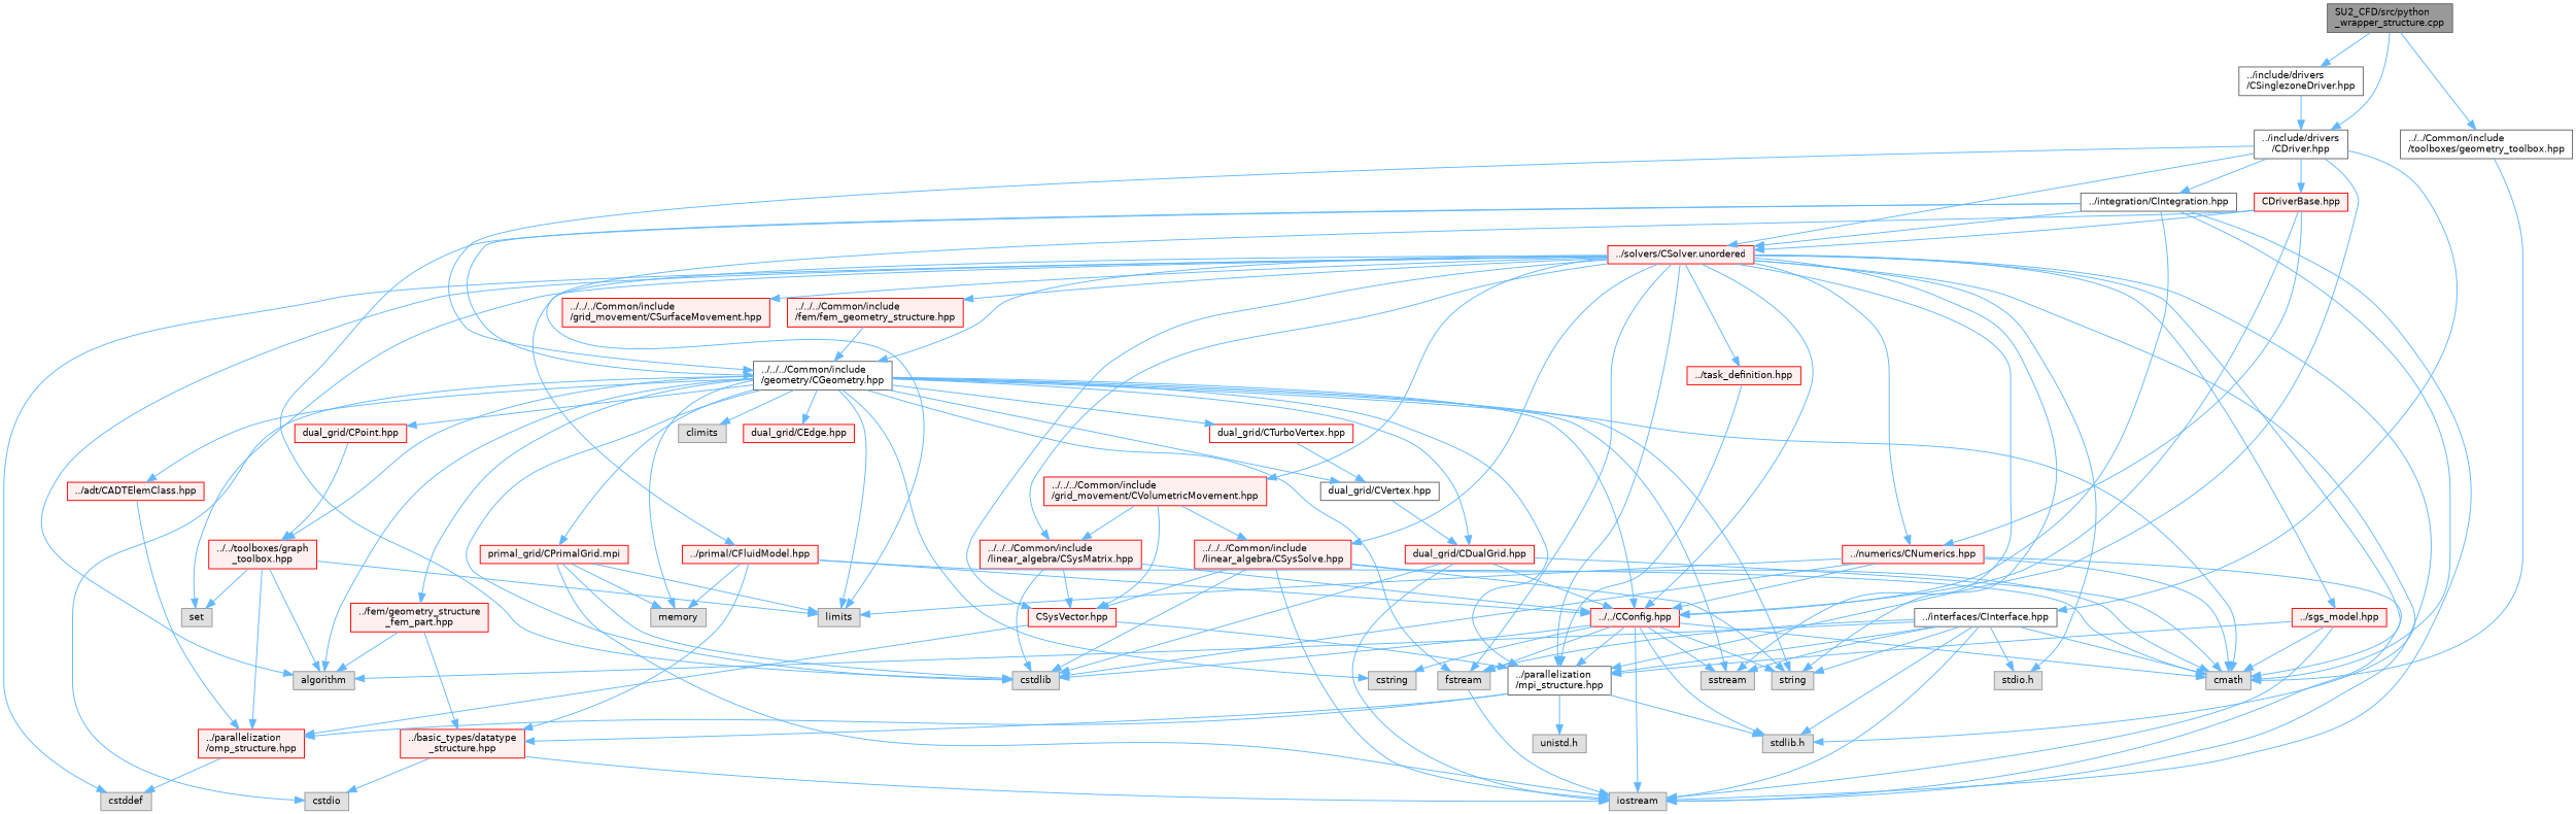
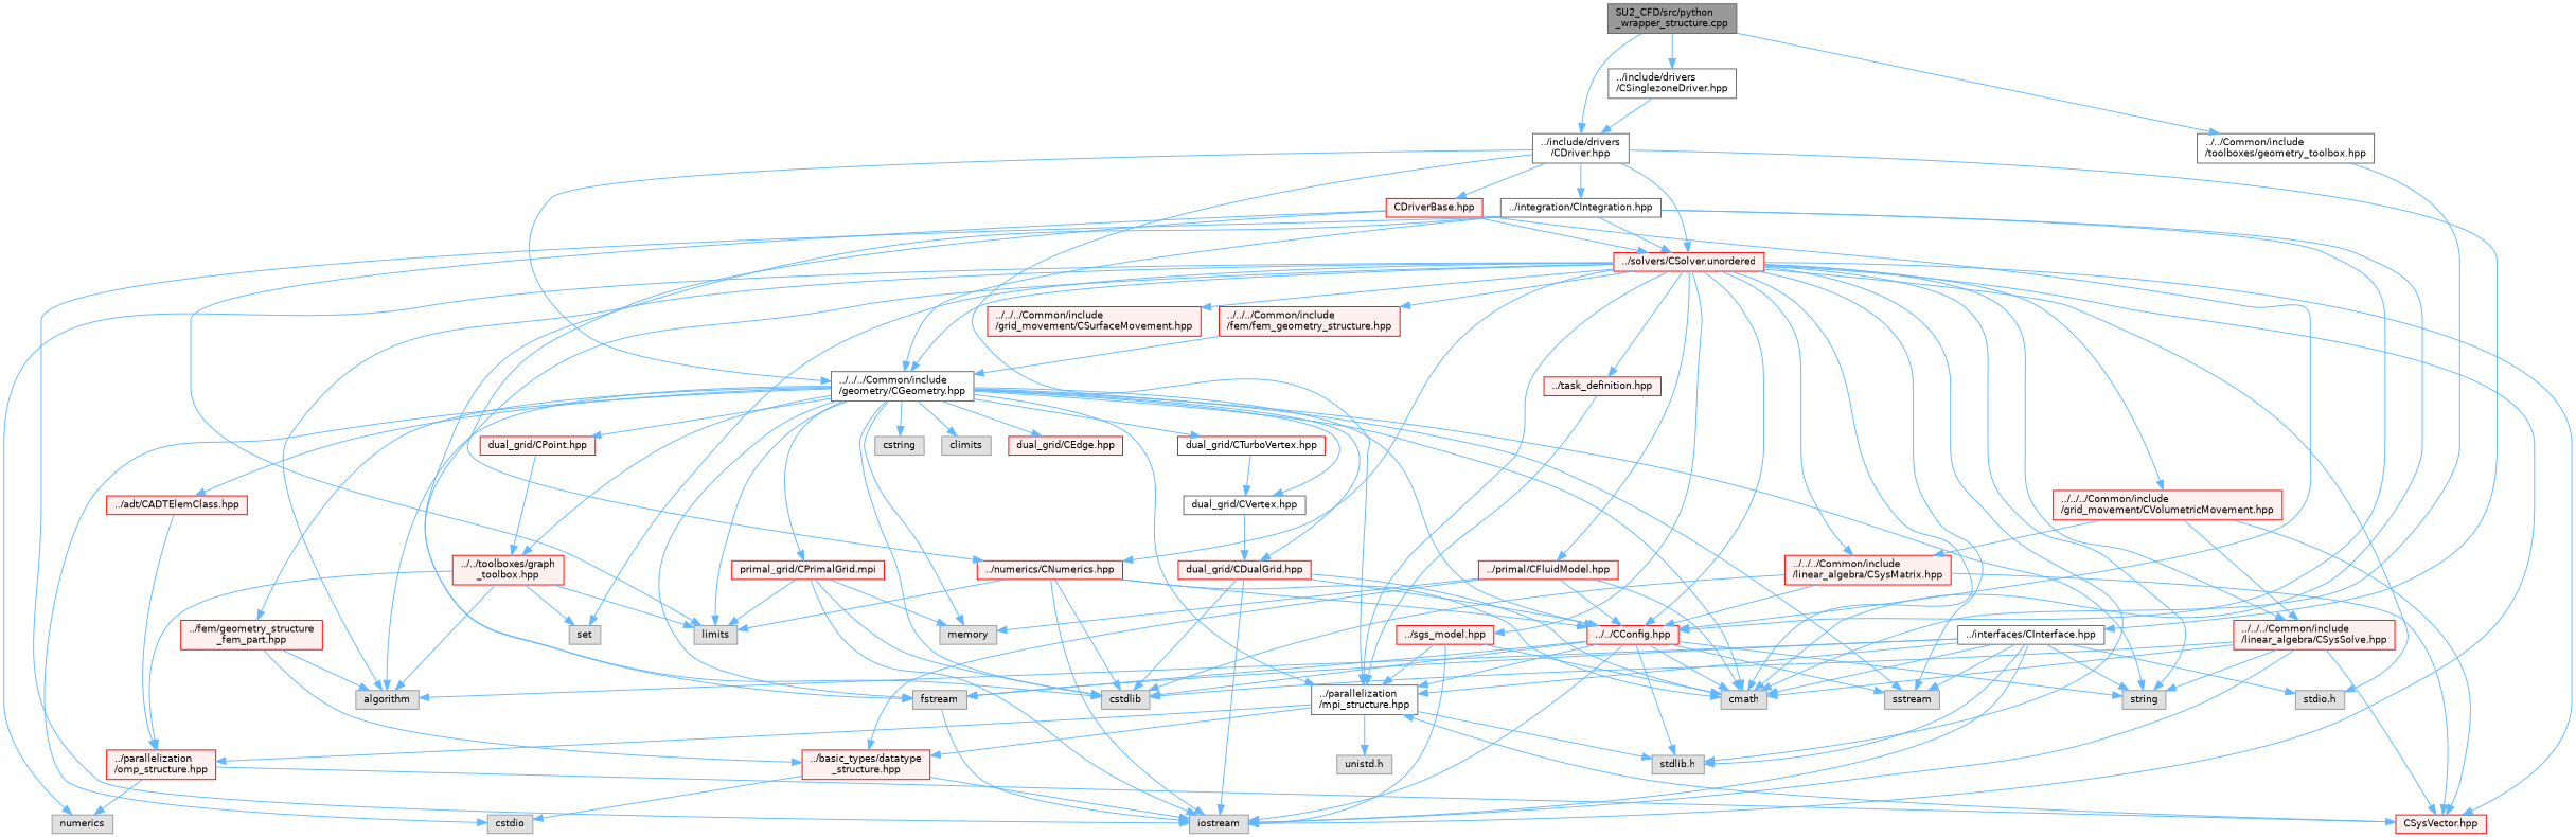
  digraph {
    node [color=red fillcolor="#FFF0F0" fontname=Helvetica fontsize=10 shape=box style=filled]
    edge [color=steelblue1 fontname=Helvetica fontsize=10 labelfontname=Helvetica labelfontsize=10 style=solid]
    n1 [color=gray40 fillcolor=grey60 fontcolor=black height=0.2 label="SU2_CFD/src/python\l_wrapper_structure.cpp" width=0.4]
    n2 [color=grey40 fillcolor=white height=0.2 label="../../Common/include\l/toolboxes/geometry_toolbox.hpp" width=0.4]
    n3 [color=grey40 fillcolor=white height=0.2 label="../include/drivers\l/CDriver.hpp" width=0.4]
    n4 [color=grey40 fillcolor=white height=0.2 label="../include/drivers\l/CSinglezoneDriver.hpp" width=0.4]
    n5 [color=grey60 fillcolor="#E0E0E0" height=0.2 label=cmath width=0.4]
    n6 [color=grey40 fillcolor=white height=0.2 label="../../../Common/include\l/geometry/CGeometry.hpp" width=0.4]
    n7 [color=grey40 fillcolor=white height=0.2 label="../parallelization\l/mpi_structure.hpp" width=0.4]
    n8 [color=grey40 fillcolor=white height=0.2 label="../integration/CIntegration.hpp" width=0.4]
    n9 [height=0.2 label="../solvers/CSolver.unordered" width=0.4]
    n10 [color=grey40 fillcolor=white height=0.2 label="../interfaces/CInterface.hpp" width=0.4]
    n11 [height=0.2 label="CDriverBase.hpp" width=0.4]
    n12 [color=grey60 fillcolor="#E0E0E0" height=0.2 label=limits width=0.4]
    n13 [color=grey60 fillcolor="#E0E0E0" height=0.2 label=cstdio width=0.4]
    n14 [color=grey60 fillcolor="#E0E0E0" height=0.2 label=string width=0.4]
    n15 [color=grey60 fillcolor="#E0E0E0" height=0.2 label=fstream width=0.4]
    n16 [color=grey60 fillcolor="#E0E0E0" height=0.2 label=sstream width=0.4]
    n17 [color=grey60 fillcolor="#E0E0E0" height=0.2 label=algorithm width=0.4]
    n18 [color=grey60 fillcolor="#E0E0E0" height=0.2 label=cstring width=0.4]
    n19 [color=grey60 fillcolor="#E0E0E0" height=0.2 label=cstdlib width=0.4]
    n20 [color=grey60 fillcolor="#E0E0E0" height=0.2 label=climits width=0.4]
    n21 [color=grey60 fillcolor="#E0E0E0" height=0.2 label=memory width=0.4]
    n22 [height=0.2 label="primal_grid/CPrimalGrid.mpi" width=0.4]
    n23 [height=0.2 label="dual_grid/CDualGrid.hpp" width=0.4]
    n24 [height=0.2 label="../../CConfig.hpp" width=0.4]
    n25 [height=0.2 label="dual_grid/CPoint.hpp" width=0.4]
    n26 [height=0.2 label="../../toolboxes/graph\l_toolbox.hpp" width=0.4]
    n27 [height=0.2 label="dual_grid/CEdge.hpp" width=0.4]
    n28 [color=grey40 fillcolor=white height=0.2 label="dual_grid/CVertex.hpp" width=0.4]
    n29 [fillcolor=white height=0.2 label="dual_grid/CTurboVertex.hpp" width=0.4]
    n30 [height=0.2 label="../fem/geometry_structure\l_fem_part.hpp" width=0.4]
    n31 [height=0.2 label="../adt/CADTElemClass.hpp" width=0.4]
    n32 [color=grey60 fillcolor="#E0E0E0" height=0.2 label="stdlib.h" width=0.4]
    n33 [height=0.2 label="../basic_types/datatype\l_structure.hpp" width=0.4]
    n34 [color=grey60 fillcolor="#E0E0E0" height=0.2 label="unistd.h" width=0.4]
    n35 [height=0.2 label="../parallelization\l/omp_structure.hpp" width=0.4]
    n36 [color=grey60 fillcolor="#E0E0E0" height=0.2 label=iostream width=0.4]
-   n37 [color=grey60 fillcolor="#E0E0E0" height=0.2 label=cstddef width=0.4]
+   n37 [color=grey60 fillcolor="#E0E0E0" height=0.2 label=numerics width=0.4]
    n38 [color=grey60 fillcolor="#E0E0E0" height=0.2 label=set width=0.4]
    n39 [color=grey60 fillcolor="#E0E0E0" height=0.2 label="stdio.h" width=0.4]
    n40 [height=0.2 label="../primal/CFluidModel.hpp" width=0.4]
    n41 [height=0.2 label="../task_definition.hpp" width=0.4]
    n42 [height=0.2 label="../numerics/CNumerics.hpp" width=0.4]
    n43 [height=0.2 label="../sgs_model.hpp" width=0.4]
    n44 [height=0.2 label="../../../Common/include\l/fem/fem_geometry_structure.hpp" width=0.4]
    n45 [height=0.2 label="../../../Common/include\l/linear_algebra/CSysMatrix.hpp" width=0.4]
    n46 [height=0.2 label="CSysVector.hpp" width=0.4]
    n47 [height=0.2 label="../../../Common/include\l/linear_algebra/CSysSolve.hpp" width=0.4]
    n48 [height=0.2 label="../../../Common/include\l/grid_movement/CSurfaceMovement.hpp" width=0.4]
    n49 [height=0.2 label="../../../Common/include\l/grid_movement/CVolumetricMovement.hpp" width=0.4]
    n1 -> n2
    n1 -> n3
    n1 -> n4
    n2 -> n5
    n3 -> n6
    n3 -> n7
    n3 -> n8
    n3 -> n9
    n3 -> n10
    n3 -> n11
    n4 -> n3
    n6 -> n5
    n6 -> n7
    n6 -> n12
    n6 -> n13
    n6 -> n14
    n6 -> n15
    n6 -> n16
    n6 -> n17
    n6 -> n18
    n6 -> n19
    n6 -> n20
    n6 -> n21
    n6 -> n22
    n6 -> n23
    n6 -> n24
    n6 -> n25
    n6 -> n26
    n6 -> n27
    n6 -> n28
    n6 -> n29
    n6 -> n30
    n6 -> n31
    n7 -> n32
    n7 -> n33
    n7 -> n34
    n7 -> n35
    n8 -> n5
    n8 -> n6
    n8 -> n9
    n8 -> n19
    n8 -> n24
    n8 -> n36
    n9 -> n5
    n9 -> n6
    n9 -> n7
    n9 -> n14
    n9 -> n15
    n9 -> n16
    n9 -> n17
    n9 -> n24
    n9 -> n32
    n9 -> n36
    n9 -> n37
    n9 -> n38
    n9 -> n39
    n9 -> n40
    n9 -> n41
    n9 -> n42
    n9 -> n43
    n9 -> n44
    n9 -> n45
    n9 -> n46
    n9 -> n47
    n9 -> n48
    n9 -> n49
    n10 -> n5
    n10 -> n7
    n10 -> n14
    n10 -> n15
    n10 -> n16
    n10 -> n17
    n10 -> n32
    n10 -> n36
    n10 -> n39
    n11 -> n9
    n11 -> n12
    n11 -> n24
    n11 -> n42
    n15 -> n36
    n22 -> n12
    n22 -> n19
    n22 -> n21
    n22 -> n36
    n23 -> n5
    n23 -> n19
    n23 -> n24
    n23 -> n36
    n24 -> n5
    n24 -> n7
    n24 -> n14
    n24 -> n15
    n24 -> n16
-   n24 -> n18
    n24 -> n19
    n24 -> n32
    n24 -> n36
    n25 -> n26
    n26 -> n12
    n26 -> n17
    n26 -> n35
    n26 -> n38
    n28 -> n23
    n29 -> n28
    n30 -> n17
    n30 -> n33
    n31 -> n35
    n33 -> n13
    n33 -> n36
    n35 -> n37
    n40 -> n5
    n40 -> n21
    n40 -> n24
    n40 -> n33
    n41 -> n7
    n42 -> n5
    n42 -> n12
    n42 -> n19
    n42 -> n24
    n42 -> n36
    n43 -> n5
    n43 -> n7
    n43 -> n36
    n44 -> n6
    n45 -> n19
    n45 -> n24
    n45 -> n46
    n46 -> n7
-   n46 -> n35
+   n35 -> n46
    n47 -> n5
    n47 -> n14
    n47 -> n19
    n47 -> n36
    n47 -> n46
    n49 -> n45
    n49 -> n46
    n49 -> n47
  }
